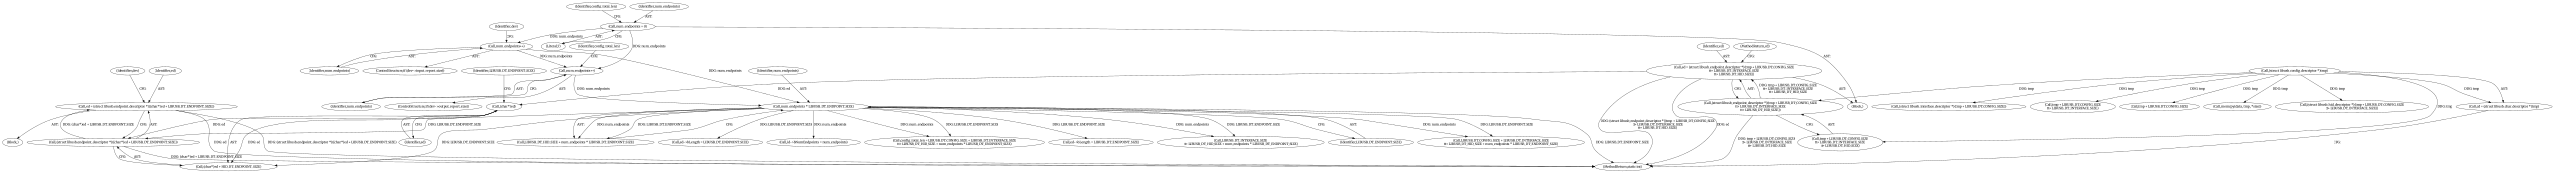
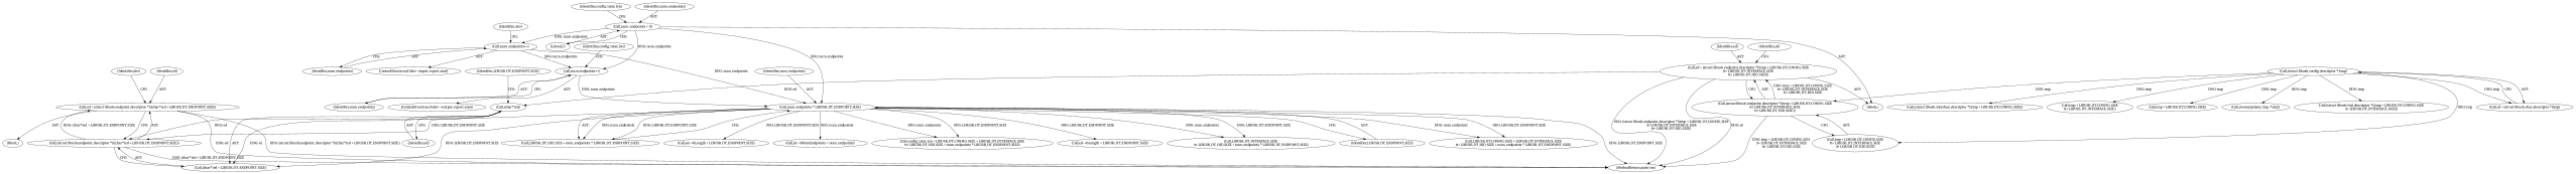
  digraph {
    fontname=Merriweather
    node [fontname=Merriweather]
    edge [fontname=Merriweather]
    n1 [label="(Call,ed = (struct libusb_endpoint_descriptor *)((char*)ed + LIBUSB_DT_ENDPOINT_SIZE))"]
    n2 [label="(Call,(struct libusb_endpoint_descriptor *)((char*)ed + LIBUSB_DT_ENDPOINT_SIZE))"]
    n3 [label="(Block,)"]
    n4 [label="(MethodReturn,static int)"]
-   n5 [label="(Call,(char*)ed + HID_DT_ENDPOINT_SIZE)"]
+   n5 [label="(Call,(char*)ed + LIBUSB_DT_ENDPOINT_SIZE)"]
    n6 [label="(Call,(char*)ed)"]
    n7 [label="(Identifier,ed)"]
    n8 [label="(Call,ed = (struct libusb_endpoint_descriptor *)(tmp + LIBUSB_DT_CONFIG_SIZE\n\t\t+ LIBUSB_DT_INTERFACE_SIZE\n\t\t+ LIBUSB_DT_HID_SIZE))"]
    n9 [label="(Call,(struct libusb_endpoint_descriptor *)(tmp + LIBUSB_DT_CONFIG_SIZE\n\t\t+ LIBUSB_DT_INTERFACE_SIZE\n\t\t+ LIBUSB_DT_HID_SIZE))"]
    n10 [label="(Block,)"]
    n11 [label="(Call,tmp + LIBUSB_DT_CONFIG_SIZE\n\t\t+ LIBUSB_DT_INTERFACE_SIZE\n\t\t+ LIBUSB_DT_HID_SIZE)"]
    n12 [label="(Call,(struct libusb_config_descriptor *)tmp)"]
    n13 [label="(Call,(struct libusb_hid_descriptor *)(tmp + LIBUSB_DT_CONFIG_SIZE\n\t\t+ LIBUSB_DT_INTERFACE_SIZE))"]
    n14 [label="(Call,(struct libusb_interface_descriptor *)(tmp + LIBUSB_DT_CONFIG_SIZE))"]
    n15 [label="(Call,tmp + LIBUSB_DT_CONFIG_SIZE\n\t\t+ LIBUSB_DT_INTERFACE_SIZE)"]
    n16 [label="(Call,tmp + LIBUSB_DT_CONFIG_SIZE)"]
    n17 [label="(Call,memcpy(data, tmp, *size))"]
    n18 [label="(Call,cd = (struct libusb_char_descriptor *)tmp)"]
    n19 [label="(Call,num_endpoints * LIBUSB_DT_ENDPOINT_SIZE)"]
    n20 [label="(Call,LIBUSB_DT_HID_SIZE + num_endpoints * LIBUSB_DT_ENDPOINT_SIZE)"]
    n21 [label="(Call,ed->bLength = LIBUSB_DT_ENDPOINT_SIZE)"]
    n22 [label="(Call,id->bNumEndpoints = num_endpoints)"]
    n23 [label="(Call,config_total_len = LIBUSB_DT_CONFIG_SIZE + LIBUSB_DT_INTERFACE_SIZE\n\t\t+ LIBUSB_DT_HID_SIZE + num_endpoints * LIBUSB_DT_ENDPOINT_SIZE)"]
    n24 [label="(Call,ed->bLength = LIBUSB_DT_ENDPOINT_SIZE)"]
    n25 [label="(Call,LIBUSB_DT_INTERFACE_SIZE\n\t\t+ LIBUSB_DT_HID_SIZE + num_endpoints * LIBUSB_DT_ENDPOINT_SIZE)"]
    n26 [label="(Identifier,LIBUSB_DT_ENDPOINT_SIZE)"]
    n27 [label="(Call,LIBUSB_DT_CONFIG_SIZE + LIBUSB_DT_INTERFACE_SIZE\n\t\t+ LIBUSB_DT_HID_SIZE + num_endpoints * LIBUSB_DT_ENDPOINT_SIZE)"]
    n28 [label="(Call,num_endpoints++)"]
    n29 [label="(Call,num_endpoints++)"]
    n30 [label="(ControlStructure,if (dev->input_report_size))"]
    n31 [label="(Identifier,num_endpoints)"]
    n32 [label="(ControlStructure,if (dev->output_report_size))"]
    n33 [label="(Identifier,num_endpoints)"]
    n34 [label="(Call,num_endpoints = 0)"]
    n35 [label="(Literal,7)"]
    n36 [label="(Identifier,dev)"]
    n37 [label="(Identifier,LIBUSB_DT_ENDPOINT_SIZE)"]
-   n38 [label="(MethodReturn,cd)"]
+   n38 [label="(Identifier,cd)"]
    n39 [label="(Identifier,config_total_len)"]
    n40 [label="(Identifier,config_total_len)"]
    n41 [label="(Identifier,ed)"]
    n42 [label="(Identifier,num_endpoints)"]
    n43 [label="(Identifier,num_endpoints)"]
    n44 [label="(Identifier,ed)"]
    n45 [label="(Identifier,dev)"]
    n1 -> n2 [label="CFG: "]
    n1 -> n3 [label="AST: "]
    n1 -> n4 [label="DDG: ed"]
    n1 -> n4 [label="DDG: (struct libusb_endpoint_descriptor *)((char*)ed + LIBUSB_DT_ENDPOINT_SIZE)"]
    n2 -> n1 [label="AST: "]
    n2 -> n1 [label="DDG: (char*)ed + LIBUSB_DT_ENDPOINT_SIZE"]
    n2 -> n4 [label="DDG: (char*)ed + LIBUSB_DT_ENDPOINT_SIZE"]
    n2 -> n5 [label="CFG: "]
    n5 -> n2 [label="AST: "]
    n6 -> n2 [label="DDG: ed"]
    n6 -> n5 [label="AST: "]
    n6 -> n5 [label="DDG: ed"]
    n6 -> n7 [label="CFG: "]
    n7 -> n6 [label="AST: "]
    n8 -> n4 [label="DDG: (struct libusb_endpoint_descriptor *)(tmp + LIBUSB_DT_CONFIG_SIZE\n\t\t+ LIBUSB_DT_INTERFACE_SIZE\n\t\t+ LIBUSB_DT_HID_SIZE)"]
    n8 -> n4 [label="DDG: ed"]
    n8 -> n6 [label="DDG: ed"]
    n8 -> n9 [label="CFG: "]
    n8 -> n10 [label="AST: "]
    n9 -> n4 [label="DDG: tmp + LIBUSB_DT_CONFIG_SIZE\n\t\t+ LIBUSB_DT_INTERFACE_SIZE\n\t\t+ LIBUSB_DT_HID_SIZE"]
    n9 -> n8 [label="AST: "]
    n9 -> n8 [label="DDG: tmp + LIBUSB_DT_CONFIG_SIZE\n\t\t+ LIBUSB_DT_INTERFACE_SIZE\n\t\t+ LIBUSB_DT_HID_SIZE"]
    n9 -> n11 [label="CFG: "]
    n11 -> n9 [label="AST: "]
    n12 -> n9 [label="DDG: tmp"]
    n12 -> n11 [label="DDG: tmp"]
    n12 -> n13 [label="DDG: tmp"]
    n12 -> n14 [label="DDG: tmp"]
    n12 -> n15 [label="DDG: tmp"]
    n12 -> n16 [label="DDG: tmp"]
    n12 -> n17 [label="DDG: tmp"]
    n12 -> n18 [label="AST: "]
    n12 -> n18 [label="DDG: tmp"]
-   n18 -> n4 [label="CFG: "]
+   n18 -> n12 [label="CFG: "]
    n19 -> n2 [label="DDG: LIBUSB_DT_ENDPOINT_SIZE"]
    n19 -> n4 [label="DDG: LIBUSB_DT_ENDPOINT_SIZE"]
    n19 -> n5 [label="DDG: LIBUSB_DT_ENDPOINT_SIZE"]
    n19 -> n20 [label="AST: "]
    n19 -> n20 [label="DDG: num_endpoints"]
    n19 -> n20 [label="DDG: LIBUSB_DT_ENDPOINT_SIZE"]
    n19 -> n21 [label="DDG: LIBUSB_DT_ENDPOINT_SIZE"]
    n19 -> n22 [label="DDG: num_endpoints"]
    n19 -> n23 [label="DDG: num_endpoints"]
    n19 -> n23 [label="DDG: LIBUSB_DT_ENDPOINT_SIZE"]
    n19 -> n24 [label="DDG: LIBUSB_DT_ENDPOINT_SIZE"]
    n19 -> n25 [label="DDG: num_endpoints"]
    n19 -> n25 [label="DDG: LIBUSB_DT_ENDPOINT_SIZE"]
    n19 -> n26 [label="CFG: "]
    n19 -> n27 [label="DDG: num_endpoints"]
    n19 -> n27 [label="DDG: LIBUSB_DT_ENDPOINT_SIZE"]
    n20 -> n19 [label="CFG: "]
    n26 -> n19 [label="AST: "]
    n28 -> n19 [label="DDG: num_endpoints"]
    n28 -> n29 [label="DDG: num_endpoints"]
    n28 -> n30 [label="AST: "]
    n28 -> n31 [label="CFG: "]
    n29 -> n19 [label="DDG: num_endpoints"]
    n29 -> n32 [label="AST: "]
    n29 -> n33 [label="CFG: "]
    n31 -> n28 [label="AST: "]
    n33 -> n29 [label="AST: "]
    n34 -> n10 [label="AST: "]
+   n34 -> n19 [label="DDG: num_endpoints"]
    n34 -> n28 [label="DDG: num_endpoints"]
    n34 -> n29 [label="DDG: num_endpoints"]
    n34 -> n35 [label="CFG: "]
    n35 -> n34 [label="AST: "]
    n36 -> n1 [label="CFG: "]
    n37 -> n6 [label="CFG: "]
    n38 -> n8 [label="CFG: "]
    n39 -> n34 [label="CFG: "]
    n40 -> n29 [label="CFG: "]
    n41 -> n1 [label="AST: "]
    n42 -> n34 [label="AST: "]
    n43 -> n19 [label="AST: "]
    n44 -> n8 [label="AST: "]
    n45 -> n28 [label="CFG: "]
  }
